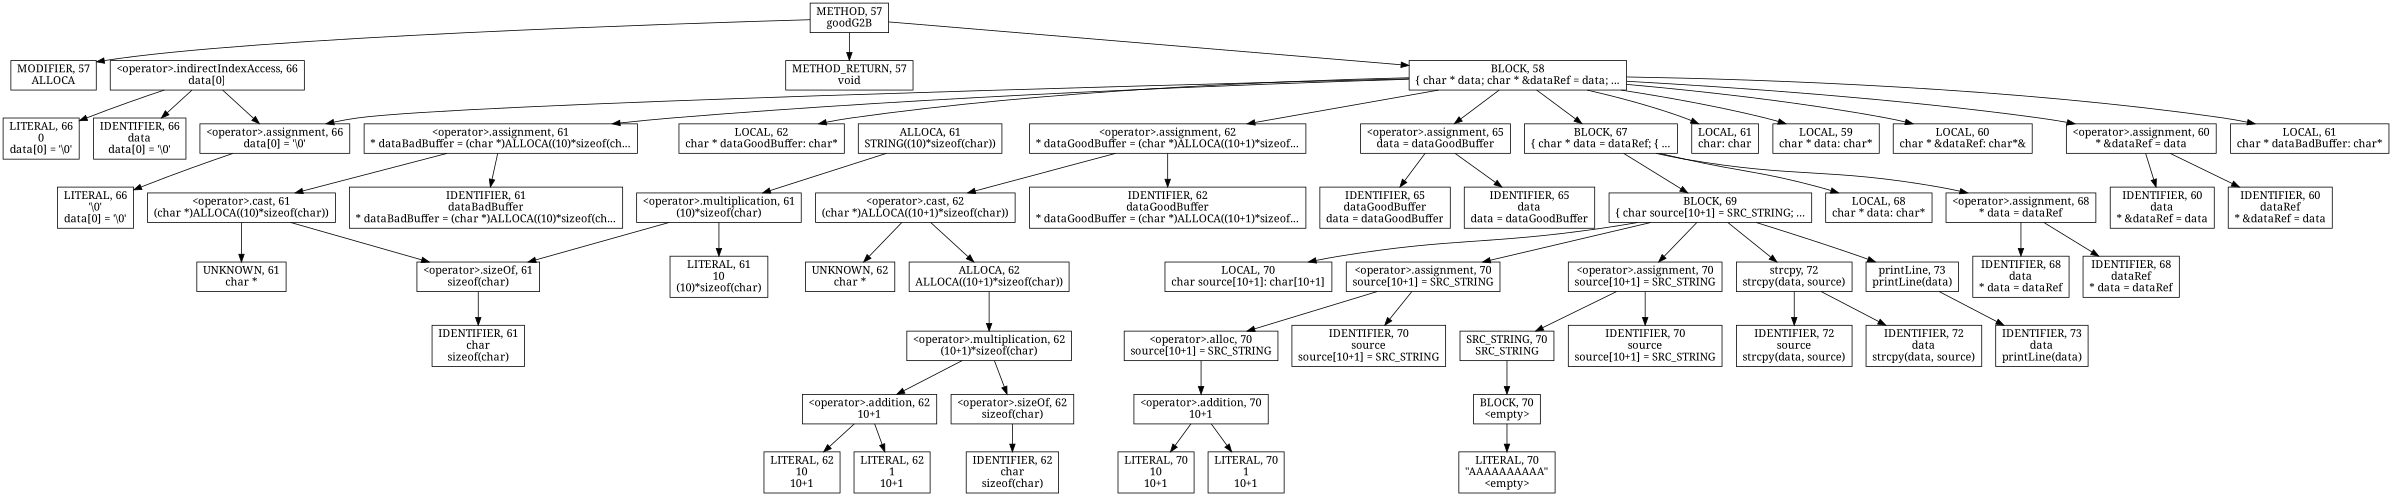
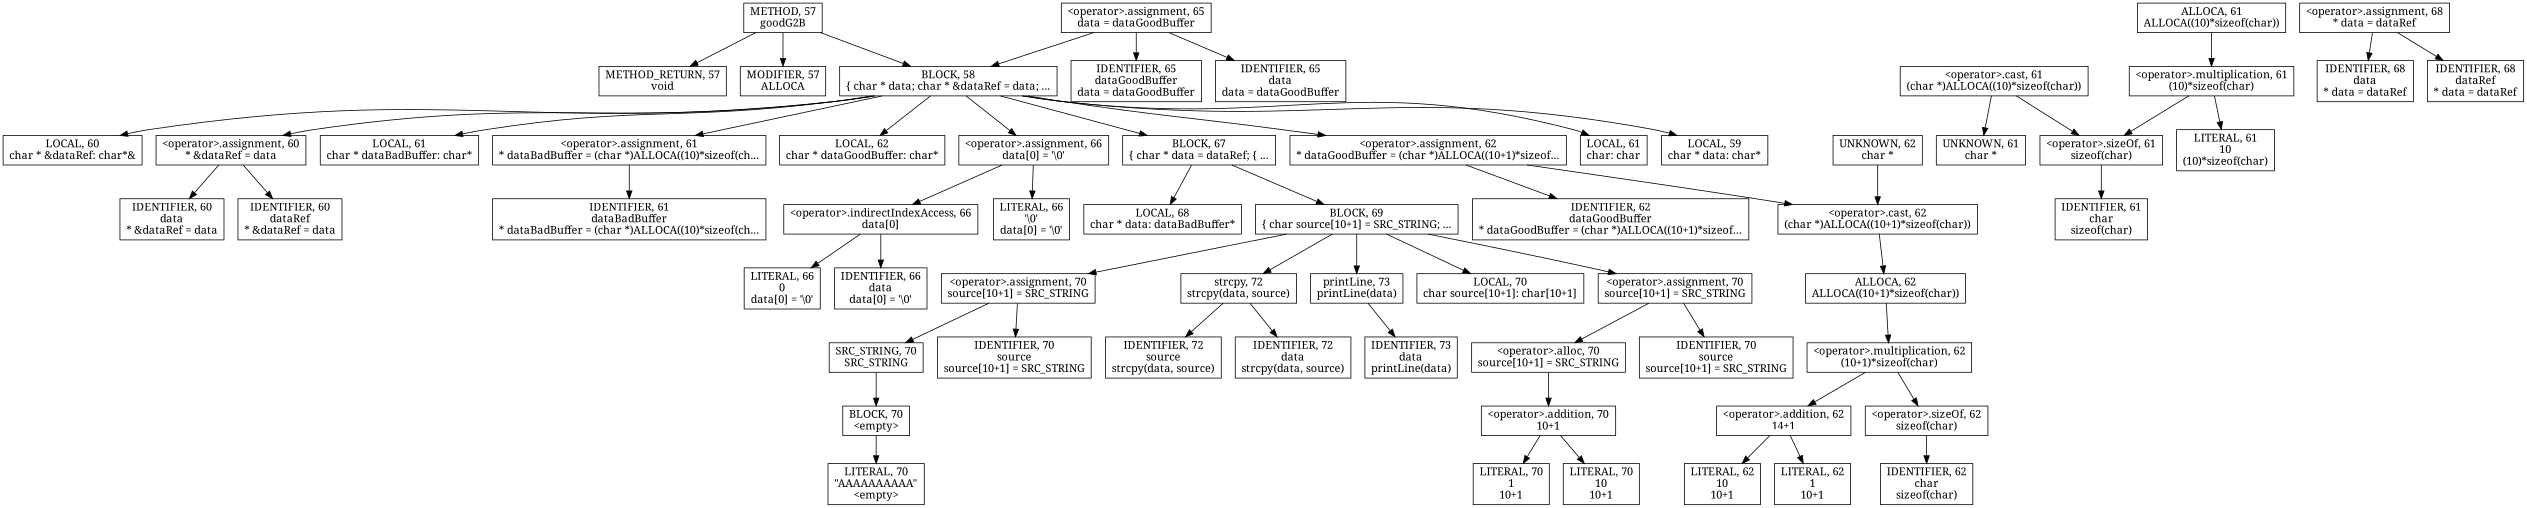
  digraph {
    fontname="Noto Serif"
    node [fontname="Noto Serif" shape=rect]
    edge [fontname="Noto Serif"]
    n1 [label=<METHOD, 57<BR/>goodG2B>]
    n2 [label=<BLOCK, 58<BR/>{ char * data; char * &amp;dataRef = data; ...>]
    n3 [label=<MODIFIER, 57<BR/>ALLOCA>]
    n4 [label=<METHOD_RETURN, 57<BR/>void>]
    n5 [label=<LOCAL, 59<BR/>char * data: char*>]
    n6 [label=<LOCAL, 60<BR/>char * &amp;dataRef: char*&amp;>]
    n7 [label=<&lt;operator&gt;.assignment, 60<BR/>* &amp;dataRef = data>]
    n8 [label=<LOCAL, 61<BR/>char * dataBadBuffer: char*>]
    n9 [label=<&lt;operator&gt;.assignment, 61<BR/>* dataBadBuffer = (char *)ALLOCA((10)*sizeof(ch...>]
    n10 [label=<LOCAL, 62<BR/>char * dataGoodBuffer: char*>]
    n11 [label=<&lt;operator&gt;.assignment, 62<BR/>* dataGoodBuffer = (char *)ALLOCA((10+1)*sizeof...>]
    n12 [label=<&lt;operator&gt;.assignment, 65<BR/>data = dataGoodBuffer>]
    n13 [label=<&lt;operator&gt;.assignment, 66<BR/>data[0] = '\0'>]
    n14 [label=<BLOCK, 67<BR/>{ char * data = dataRef; { ...>]
    n15 [label=<LOCAL, 61<BR/>char: char>]
    n16 [label=<IDENTIFIER, 60<BR/>dataRef<BR/>* &amp;dataRef = data>]
    n17 [label=<IDENTIFIER, 60<BR/>data<BR/>* &amp;dataRef = data>]
    n18 [label=<IDENTIFIER, 61<BR/>dataBadBuffer<BR/>* dataBadBuffer = (char *)ALLOCA((10)*sizeof(ch...>]
    n19 [label=<&lt;operator&gt;.cast, 61<BR/>(char *)ALLOCA((10)*sizeof(char))>]
    n20 [label=<IDENTIFIER, 62<BR/>dataGoodBuffer<BR/>* dataGoodBuffer = (char *)ALLOCA((10+1)*sizeof...>]
    n21 [label=<&lt;operator&gt;.cast, 62<BR/>(char *)ALLOCA((10+1)*sizeof(char))>]
    n22 [label=<IDENTIFIER, 65<BR/>data<BR/>data = dataGoodBuffer>]
    n23 [label=<IDENTIFIER, 65<BR/>dataGoodBuffer<BR/>data = dataGoodBuffer>]
    n24 [label=<&lt;operator&gt;.indirectIndexAccess, 66<BR/>data[0]>]
    n25 [label=<LITERAL, 66<BR/>'\0'<BR/>data[0] = '\0'>]
-   n26 [label=<LOCAL, 68<BR/>char * data: char*>]
+   n26 [label=<LOCAL, 68<BR/>char * data: dataBadBuffer*>]
    n27 [label=<&lt;operator&gt;.assignment, 68<BR/>* data = dataRef>]
    n28 [label=<BLOCK, 69<BR/>{ char source[10+1] = SRC_STRING; ...>]
    n29 [label=<UNKNOWN, 61<BR/>char *>]
    n30 [label=<&lt;operator&gt;.sizeOf, 61<BR/>sizeof(char)>]
-   n31 [label=<ALLOCA, 61<BR/>STRING((10)*sizeof(char))>]
+   n31 [label=<ALLOCA, 61<BR/>ALLOCA((10)*sizeof(char))>]
    n32 [label=<&lt;operator&gt;.multiplication, 61<BR/>(10)*sizeof(char)>]
    n33 [label=<LITERAL, 61<BR/>10<BR/>(10)*sizeof(char)>]
    n34 [label=<IDENTIFIER, 61<BR/>char<BR/>sizeof(char)>]
    n35 [label=<UNKNOWN, 62<BR/>char *>]
    n36 [label=<ALLOCA, 62<BR/>ALLOCA((10+1)*sizeof(char))>]
    n37 [label=<&lt;operator&gt;.multiplication, 62<BR/>(10+1)*sizeof(char)>]
-   n38 [label=<&lt;operator&gt;.addition, 62<BR/>10+1>]
+   n38 [label=<&lt;operator&gt;.addition, 62<BR/>14+1>]
    n39 [label=<&lt;operator&gt;.sizeOf, 62<BR/>sizeof(char)>]
    n40 [label=<LITERAL, 62<BR/>10<BR/>10+1>]
    n41 [label=<LITERAL, 62<BR/>1<BR/>10+1>]
    n42 [label=<IDENTIFIER, 62<BR/>char<BR/>sizeof(char)>]
    n43 [label=<IDENTIFIER, 66<BR/>data<BR/>data[0] = '\0'>]
    n44 [label=<LITERAL, 66<BR/>0<BR/>data[0] = '\0'>]
    n45 [label=<IDENTIFIER, 68<BR/>data<BR/>* data = dataRef>]
    n46 [label=<IDENTIFIER, 68<BR/>dataRef<BR/>* data = dataRef>]
    n47 [label=<LOCAL, 70<BR/>char source[10+1]: char[10+1]>]
    n48 [label=<&lt;operator&gt;.assignment, 70<BR/>source[10+1] = SRC_STRING>]
    n49 [label=<&lt;operator&gt;.assignment, 70<BR/>source[10+1] = SRC_STRING>]
    n50 [label=<strcpy, 72<BR/>strcpy(data, source)>]
    n51 [label=<printLine, 73<BR/>printLine(data)>]
    n52 [label=<IDENTIFIER, 70<BR/>source<BR/>source[10+1] = SRC_STRING>]
    n53 [label=<&lt;operator&gt;.alloc, 70<BR/>source[10+1] = SRC_STRING>]
    n54 [label=<IDENTIFIER, 70<BR/>source<BR/>source[10+1] = SRC_STRING>]
    n55 [label=<SRC_STRING, 70<BR/>SRC_STRING>]
    n56 [label=<IDENTIFIER, 72<BR/>data<BR/>strcpy(data, source)>]
    n57 [label=<IDENTIFIER, 72<BR/>source<BR/>strcpy(data, source)>]
    n58 [label=<IDENTIFIER, 73<BR/>data<BR/>printLine(data)>]
    n59 [label=<&lt;operator&gt;.addition, 70<BR/>10+1>]
    n60 [label=<LITERAL, 70<BR/>10<BR/>10+1>]
    n61 [label=<LITERAL, 70<BR/>1<BR/>10+1>]
    n62 [label=<BLOCK, 70<BR/>&lt;empty&gt;>]
    n63 [label=<LITERAL, 70<BR/>&quot;AAAAAAAAAA&quot;<BR/>&lt;empty&gt;>]
    n1 -> n2
    n1 -> n3
    n1 -> n4
    n2 -> n5
    n2 -> n6
    n2 -> n7
    n2 -> n8
    n2 -> n9
    n2 -> n10
    n2 -> n11
-   n2 -> n12
+   n12 -> n2
    n2 -> n13
    n2 -> n14
    n2 -> n15
    n7 -> n16
    n7 -> n17
    n9 -> n18
-   n9 -> n19
    n11 -> n20
    n11 -> n21
    n12 -> n22
    n12 -> n23
-   n24 -> n13
+   n13 -> n24
    n13 -> n25
    n14 -> n26
-   n14 -> n27
    n14 -> n28
    n19 -> n29
    n19 -> n30
-   n21 -> n35
+   n35 -> n21
    n21 -> n36
    n24 -> n43
    n24 -> n44
    n27 -> n45
    n27 -> n46
    n28 -> n47
    n28 -> n48
    n28 -> n49
    n28 -> n50
    n28 -> n51
    n30 -> n34
    n31 -> n32
    n32 -> n30
    n32 -> n33
    n36 -> n37
    n37 -> n38
    n37 -> n39
    n38 -> n40
    n38 -> n41
    n39 -> n42
    n48 -> n52
    n48 -> n53
    n49 -> n54
    n49 -> n55
    n50 -> n56
    n50 -> n57
    n51 -> n58
    n53 -> n59
    n55 -> n62
    n59 -> n60
    n59 -> n61
    n62 -> n63
  }
